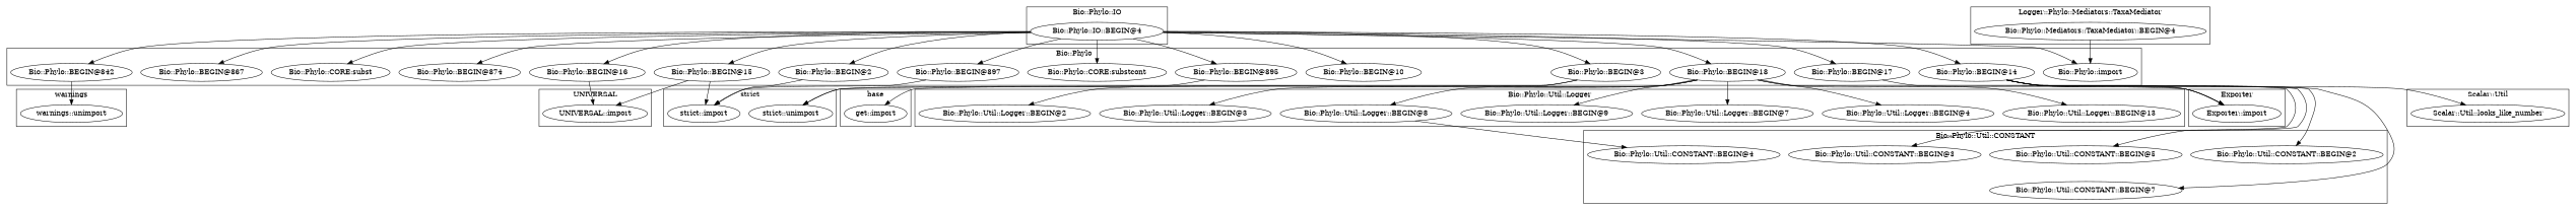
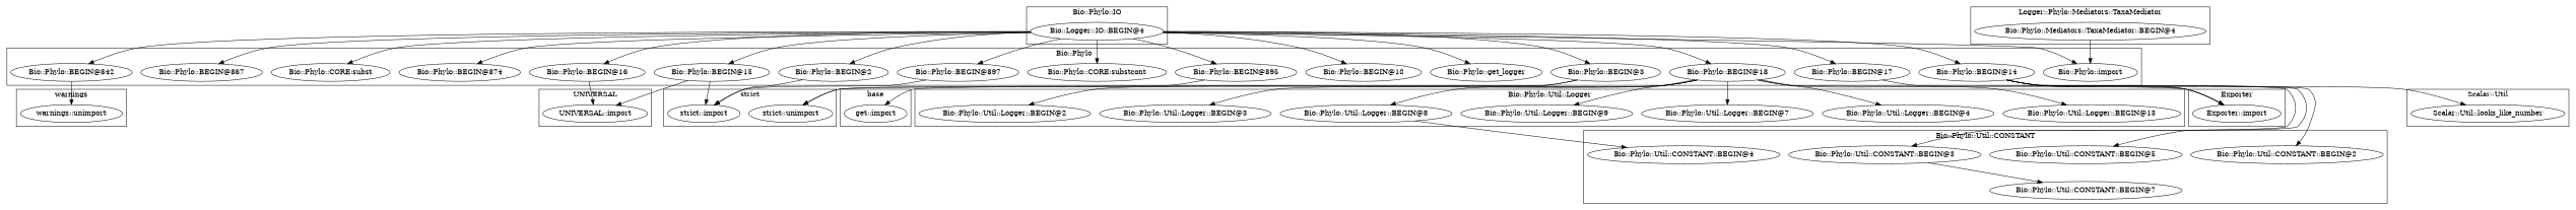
  digraph {
    "Bio::Phylo::Util::CONSTANT::BEGIN@3"
    "Bio::Phylo::Util::CONSTANT::BEGIN@5"
    "Bio::Phylo::Util::CONSTANT::BEGIN@4"
    "Bio::Phylo::Util::CONSTANT::BEGIN@2"
    "Bio::Phylo::Util::CONSTANT::BEGIN@7"
    "Scalar::Util::looks_like_number"
    "Bio::Phylo::Util::Logger::BEGIN@13"
    "Bio::Phylo::Util::Logger::BEGIN@4"
    "Bio::Phylo::Util::Logger::BEGIN@7"
    "Bio::Phylo::Util::Logger::BEGIN@9"
    "Bio::Phylo::Util::Logger::BEGIN@8"
    "Bio::Phylo::Util::Logger::BEGIN@3"
    "Bio::Phylo::Util::Logger::BEGIN@2"
    "UNIVERSAL::import"
    "warnings::unimport"
-   "Bio::Phylo::IO::BEGIN@4"
+   "Bio::Phylo::IO::BEGIN@4" [label="Bio::Logger::IO::BEGIN@4"]
    n17 [label="get::import"]
    "Exporter::import"
    "Bio::Phylo::Mediators::TaxaMediator::BEGIN@4"
    "strict::unimport"
    "strict::import"
    "Bio::Phylo::BEGIN@842"
    "Bio::Phylo::BEGIN@15"
    "Bio::Phylo::BEGIN@897"
    "Bio::Phylo::BEGIN@3"
+   "Bio::Phylo::get_logger"
    "Bio::Phylo::BEGIN@10"
    "Bio::Phylo::BEGIN@2"
    "Bio::Phylo::CORE:substcont"
    "Bio::Phylo::BEGIN@18"
    "Bio::Phylo::BEGIN@895"
    "Bio::Phylo::BEGIN@17"
    "Bio::Phylo::BEGIN@16"
    "Bio::Phylo::BEGIN@874"
    "Bio::Phylo::import"
    "Bio::Phylo::BEGIN@867"
    "Bio::Phylo::BEGIN@14"
    "Bio::Phylo::CORE:subst"
    subgraph cluster_1 {
      label="Bio::Phylo::Util::CONSTANT"
      "Bio::Phylo::Util::CONSTANT::BEGIN@3"
      "Bio::Phylo::Util::CONSTANT::BEGIN@5"
      "Bio::Phylo::Util::CONSTANT::BEGIN@4"
      "Bio::Phylo::Util::CONSTANT::BEGIN@2"
      "Bio::Phylo::Util::CONSTANT::BEGIN@7"
    }
    subgraph cluster_2 {
      label="Scalar::Util"
      "Scalar::Util::looks_like_number"
    }
    subgraph cluster_3 {
      label="Bio::Phylo::Util::Logger"
      "Bio::Phylo::Util::Logger::BEGIN@13"
      "Bio::Phylo::Util::Logger::BEGIN@4"
      "Bio::Phylo::Util::Logger::BEGIN@7"
      "Bio::Phylo::Util::Logger::BEGIN@9"
      "Bio::Phylo::Util::Logger::BEGIN@8"
      "Bio::Phylo::Util::Logger::BEGIN@3"
      "Bio::Phylo::Util::Logger::BEGIN@2"
    }
    subgraph cluster_4 {
      label=UNIVERSAL
      "UNIVERSAL::import"
    }
    subgraph cluster_5 {
      label=warnings
      "warnings::unimport"
    }
    subgraph cluster_6 {
      label="Bio::Phylo::IO"
      "Bio::Phylo::IO::BEGIN@4"
    }
    subgraph cluster_7 {
      label=base
      n17
    }
    subgraph cluster_8 {
      label=Exporter
      "Exporter::import"
    }
    subgraph cluster_9 {
      label="Logger::Phylo::Mediators::TaxaMediator"
      "Bio::Phylo::Mediators::TaxaMediator::BEGIN@4"
    }
    subgraph cluster_10 {
      label="strict"
      "strict::unimport"
      "strict::import"
    }
    subgraph cluster_11 {
      label="Bio::Phylo"
      "Bio::Phylo::BEGIN@842"
      "Bio::Phylo::BEGIN@15"
      "Bio::Phylo::BEGIN@897"
      "Bio::Phylo::BEGIN@3"
+     "Bio::Phylo::get_logger"
      "Bio::Phylo::BEGIN@10"
      "Bio::Phylo::BEGIN@2"
      "Bio::Phylo::CORE:substcont"
      "Bio::Phylo::BEGIN@18"
      "Bio::Phylo::BEGIN@895"
      "Bio::Phylo::BEGIN@17"
      "Bio::Phylo::BEGIN@16"
      "Bio::Phylo::BEGIN@874"
      "Bio::Phylo::import"
      "Bio::Phylo::BEGIN@867"
      "Bio::Phylo::BEGIN@14"
      "Bio::Phylo::CORE:subst"
    }
    "Bio::Phylo::Util::Logger::BEGIN@8" -> "Bio::Phylo::Util::CONSTANT::BEGIN@4"
    "Bio::Phylo::IO::BEGIN@4" -> "Bio::Phylo::BEGIN@842"
    "Bio::Phylo::IO::BEGIN@4" -> "Bio::Phylo::BEGIN@15"
    "Bio::Phylo::IO::BEGIN@4" -> "Bio::Phylo::BEGIN@897"
    "Bio::Phylo::IO::BEGIN@4" -> "Bio::Phylo::BEGIN@3"
+   "Bio::Phylo::IO::BEGIN@4" -> "Bio::Phylo::get_logger"
    "Bio::Phylo::IO::BEGIN@4" -> "Bio::Phylo::BEGIN@10"
    "Bio::Phylo::IO::BEGIN@4" -> "Bio::Phylo::BEGIN@2"
    "Bio::Phylo::IO::BEGIN@4" -> "Bio::Phylo::CORE:substcont"
    "Bio::Phylo::IO::BEGIN@4" -> "Bio::Phylo::BEGIN@18"
    "Bio::Phylo::IO::BEGIN@4" -> "Bio::Phylo::BEGIN@895"
    "Bio::Phylo::IO::BEGIN@4" -> "Bio::Phylo::BEGIN@17"
    "Bio::Phylo::IO::BEGIN@4" -> "Bio::Phylo::BEGIN@16"
    "Bio::Phylo::IO::BEGIN@4" -> "Bio::Phylo::BEGIN@874"
    "Bio::Phylo::IO::BEGIN@4" -> "Bio::Phylo::import"
    "Bio::Phylo::IO::BEGIN@4" -> "Bio::Phylo::BEGIN@867"
    "Bio::Phylo::IO::BEGIN@4" -> "Bio::Phylo::BEGIN@14"
    "Bio::Phylo::IO::BEGIN@4" -> "Bio::Phylo::CORE:subst"
    "Bio::Phylo::Mediators::TaxaMediator::BEGIN@4" -> "Bio::Phylo::import"
    "Bio::Phylo::BEGIN@842" -> "warnings::unimport"
    "Bio::Phylo::BEGIN@15" -> "UNIVERSAL::import"
    "Bio::Phylo::BEGIN@15" -> "strict::import"
    "Bio::Phylo::BEGIN@897" -> "strict::import"
    "Bio::Phylo::BEGIN@3" -> n17
    "Bio::Phylo::BEGIN@3" -> "strict::unimport"
    "Bio::Phylo::BEGIN@2" -> "strict::import"
    "Bio::Phylo::BEGIN@18" -> "Bio::Phylo::Util::Logger::BEGIN@13"
    "Bio::Phylo::BEGIN@18" -> "Bio::Phylo::Util::Logger::BEGIN@4"
    "Bio::Phylo::BEGIN@18" -> "Bio::Phylo::Util::Logger::BEGIN@7"
    "Bio::Phylo::BEGIN@18" -> "Bio::Phylo::Util::Logger::BEGIN@9"
    "Bio::Phylo::BEGIN@18" -> "Bio::Phylo::Util::Logger::BEGIN@8"
    "Bio::Phylo::BEGIN@18" -> "Bio::Phylo::Util::Logger::BEGIN@3"
    "Bio::Phylo::BEGIN@18" -> "Bio::Phylo::Util::Logger::BEGIN@2"
    "Bio::Phylo::BEGIN@18" -> "Exporter::import"
    "Bio::Phylo::BEGIN@895" -> "strict::unimport"
    "Bio::Phylo::BEGIN@17" -> "Exporter::import"
    "Bio::Phylo::BEGIN@16" -> "UNIVERSAL::import"
    "Bio::Phylo::BEGIN@14" -> "Bio::Phylo::Util::CONSTANT::BEGIN@3"
    "Bio::Phylo::BEGIN@14" -> "Bio::Phylo::Util::CONSTANT::BEGIN@5"
    "Bio::Phylo::BEGIN@14" -> "Bio::Phylo::Util::CONSTANT::BEGIN@2"
-   "Bio::Phylo::BEGIN@14" -> "Bio::Phylo::Util::CONSTANT::BEGIN@7"
+   "Bio::Phylo::Util::CONSTANT::BEGIN@3" -> "Bio::Phylo::Util::CONSTANT::BEGIN@7"
    "Bio::Phylo::BEGIN@14" -> "Scalar::Util::looks_like_number"
    "Bio::Phylo::BEGIN@14" -> "Exporter::import"
  }
